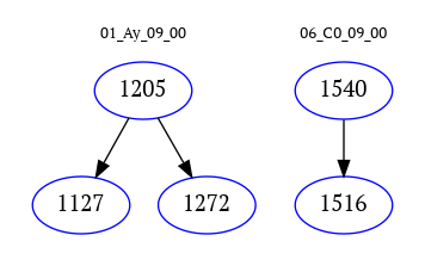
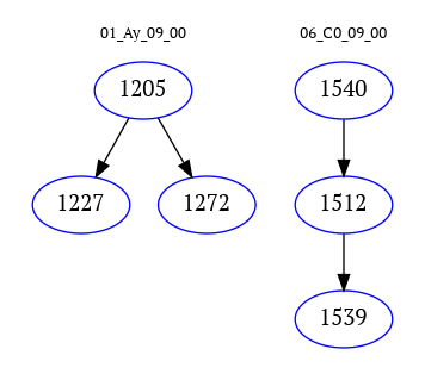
  digraph {
    fontname="PT Serif"
    node [color=blue fontname="PT Serif"]
    edge [color=black fontname="PT Serif"]
-   n1 [label=1127]
+   n1 [label=1227]
    n2 [label=1205]
    n3 [label=1272]
    n4 [label=1540]
-   n5 [label=1516]
+   n5 [label=1512]
+   n6 [label=1539]
    subgraph cluster_1 {
      color=white
      fontsize=10
      label="01_Ay_09_00"
      n1
      n2
      n3
    }
    subgraph cluster_2 {
      color=white
      fontsize=10
      label="06_C0_09_00"
      n4
      n5
+     n6
    }
    n2 -> n1
    n2 -> n3
    n4 -> n5
+   n5 -> n6
  }
